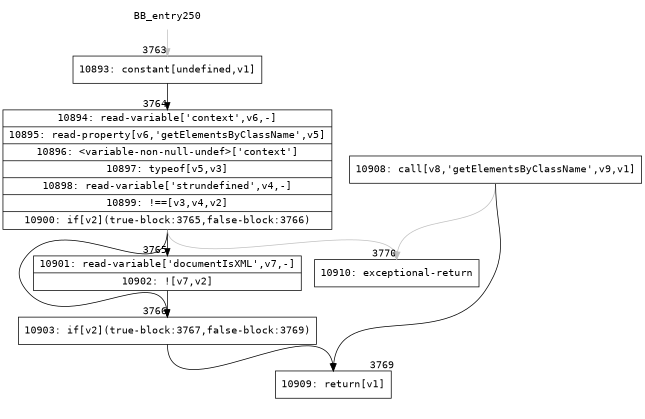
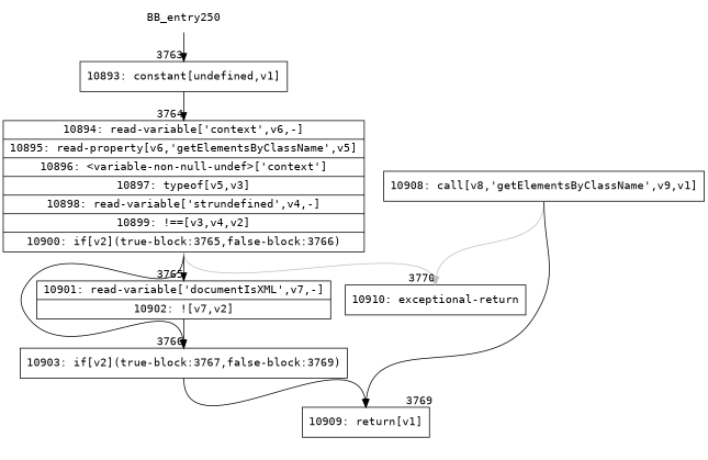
  digraph {
    fontname="DejaVu Sans Mono"
    rankdir=TD
    node [fontname="DejaVu Sans Mono" shape=record]
    edge [fontname="DejaVu Sans Mono" headport=n tailport=s]
    BB_entry250 [shape=none]
    n2 [label="{10893: constant[undefined,v1]}"]
    n3 [label="{10894: read-variable['context',v6,-]|10895: read-property[v6,'getElementsByClassName',v5]|10896: \<variable-non-null-undef\>['context']|10897: typeof[v5,v3]|10898: read-variable['strundefined',v4,-]|10899: !==[v3,v4,v2]|10900: if[v2](true-block:3765,false-block:3766)}"]
    n4 [label="{10903: if[v2](true-block:3767,false-block:3769)}"]
    n5 [label="{10901: read-variable['documentIsXML',v7,-]|10902: ![v7,v2]}"]
    n6 [label="{10910: exceptional-return}"]
    n7 [label="{10909: return[v1]}"]
    n8 [label="{10908: call[v8,'getElementsByClassName',v9,v1]}"]
-   BB_entry250 -> n2 [headlabel="    3763" color=gray]
+   BB_entry250 -> n2 [headlabel="    3763"]
    n2 -> n3 [headlabel="      3764"]
    n3 -> n4 [headlabel="      3766"]
    n3 -> n5 [headlabel="      3765"]
    n3 -> n6 [color=gray headlabel="      3770"]
    n4 -> n7 [headlabel="      3769"]
    n5 -> n4
    n8 -> n6 [color=gray]
    n8 -> n7
  }
